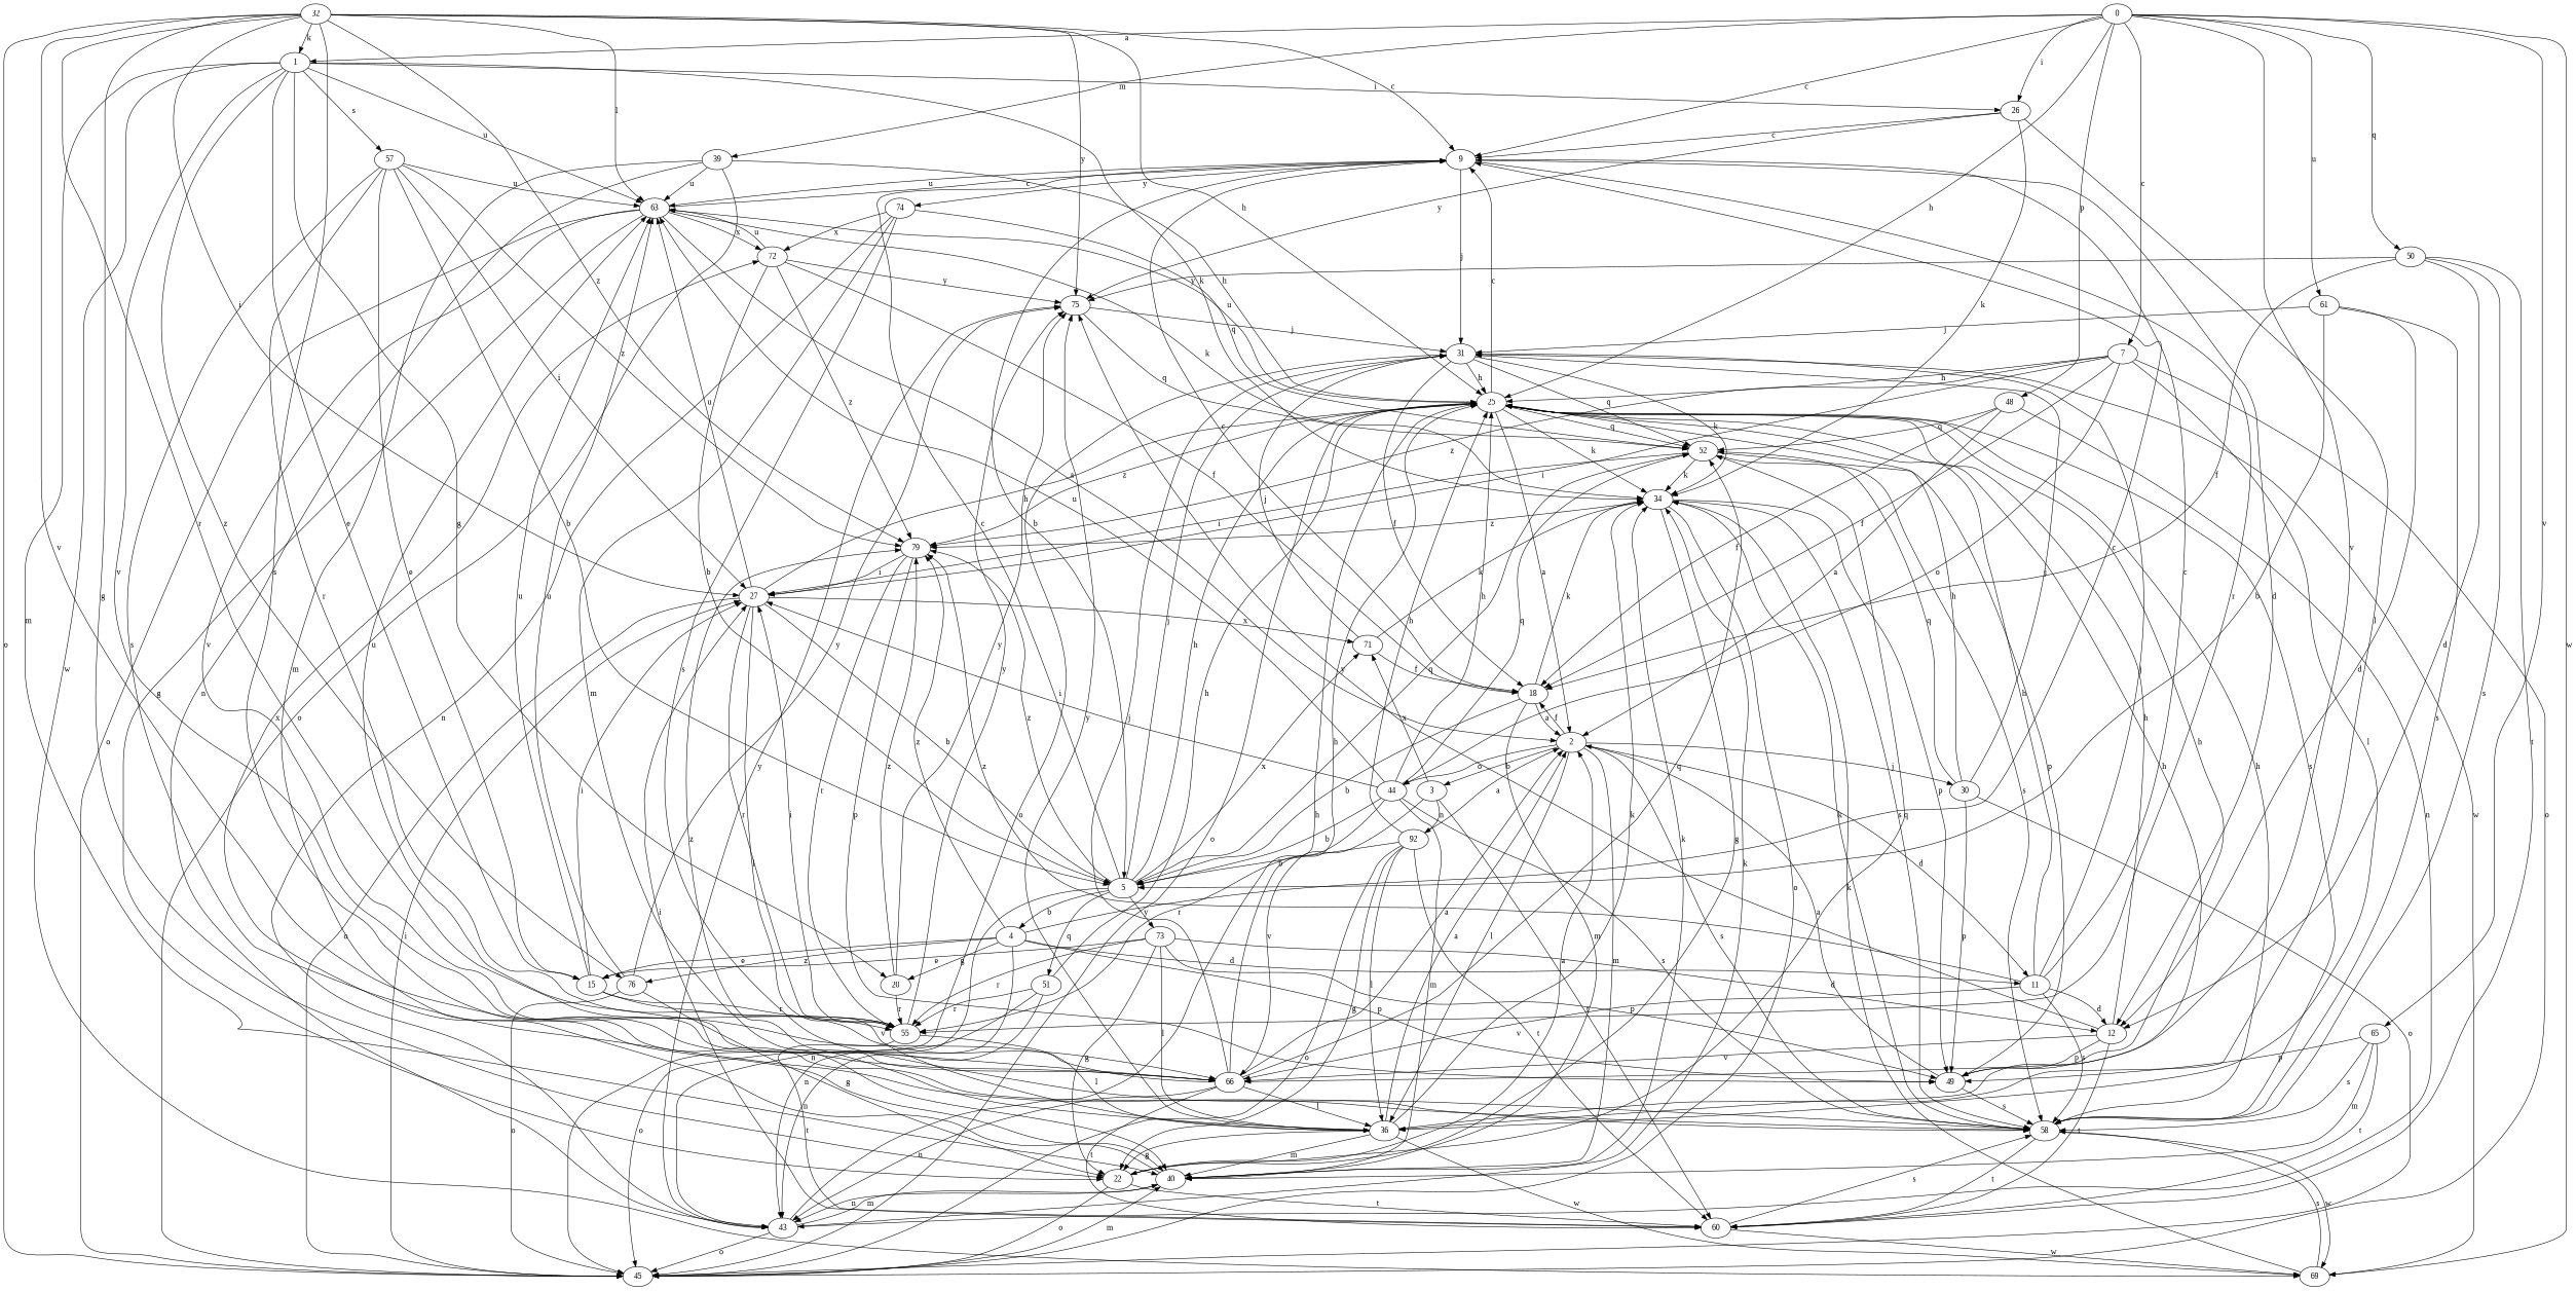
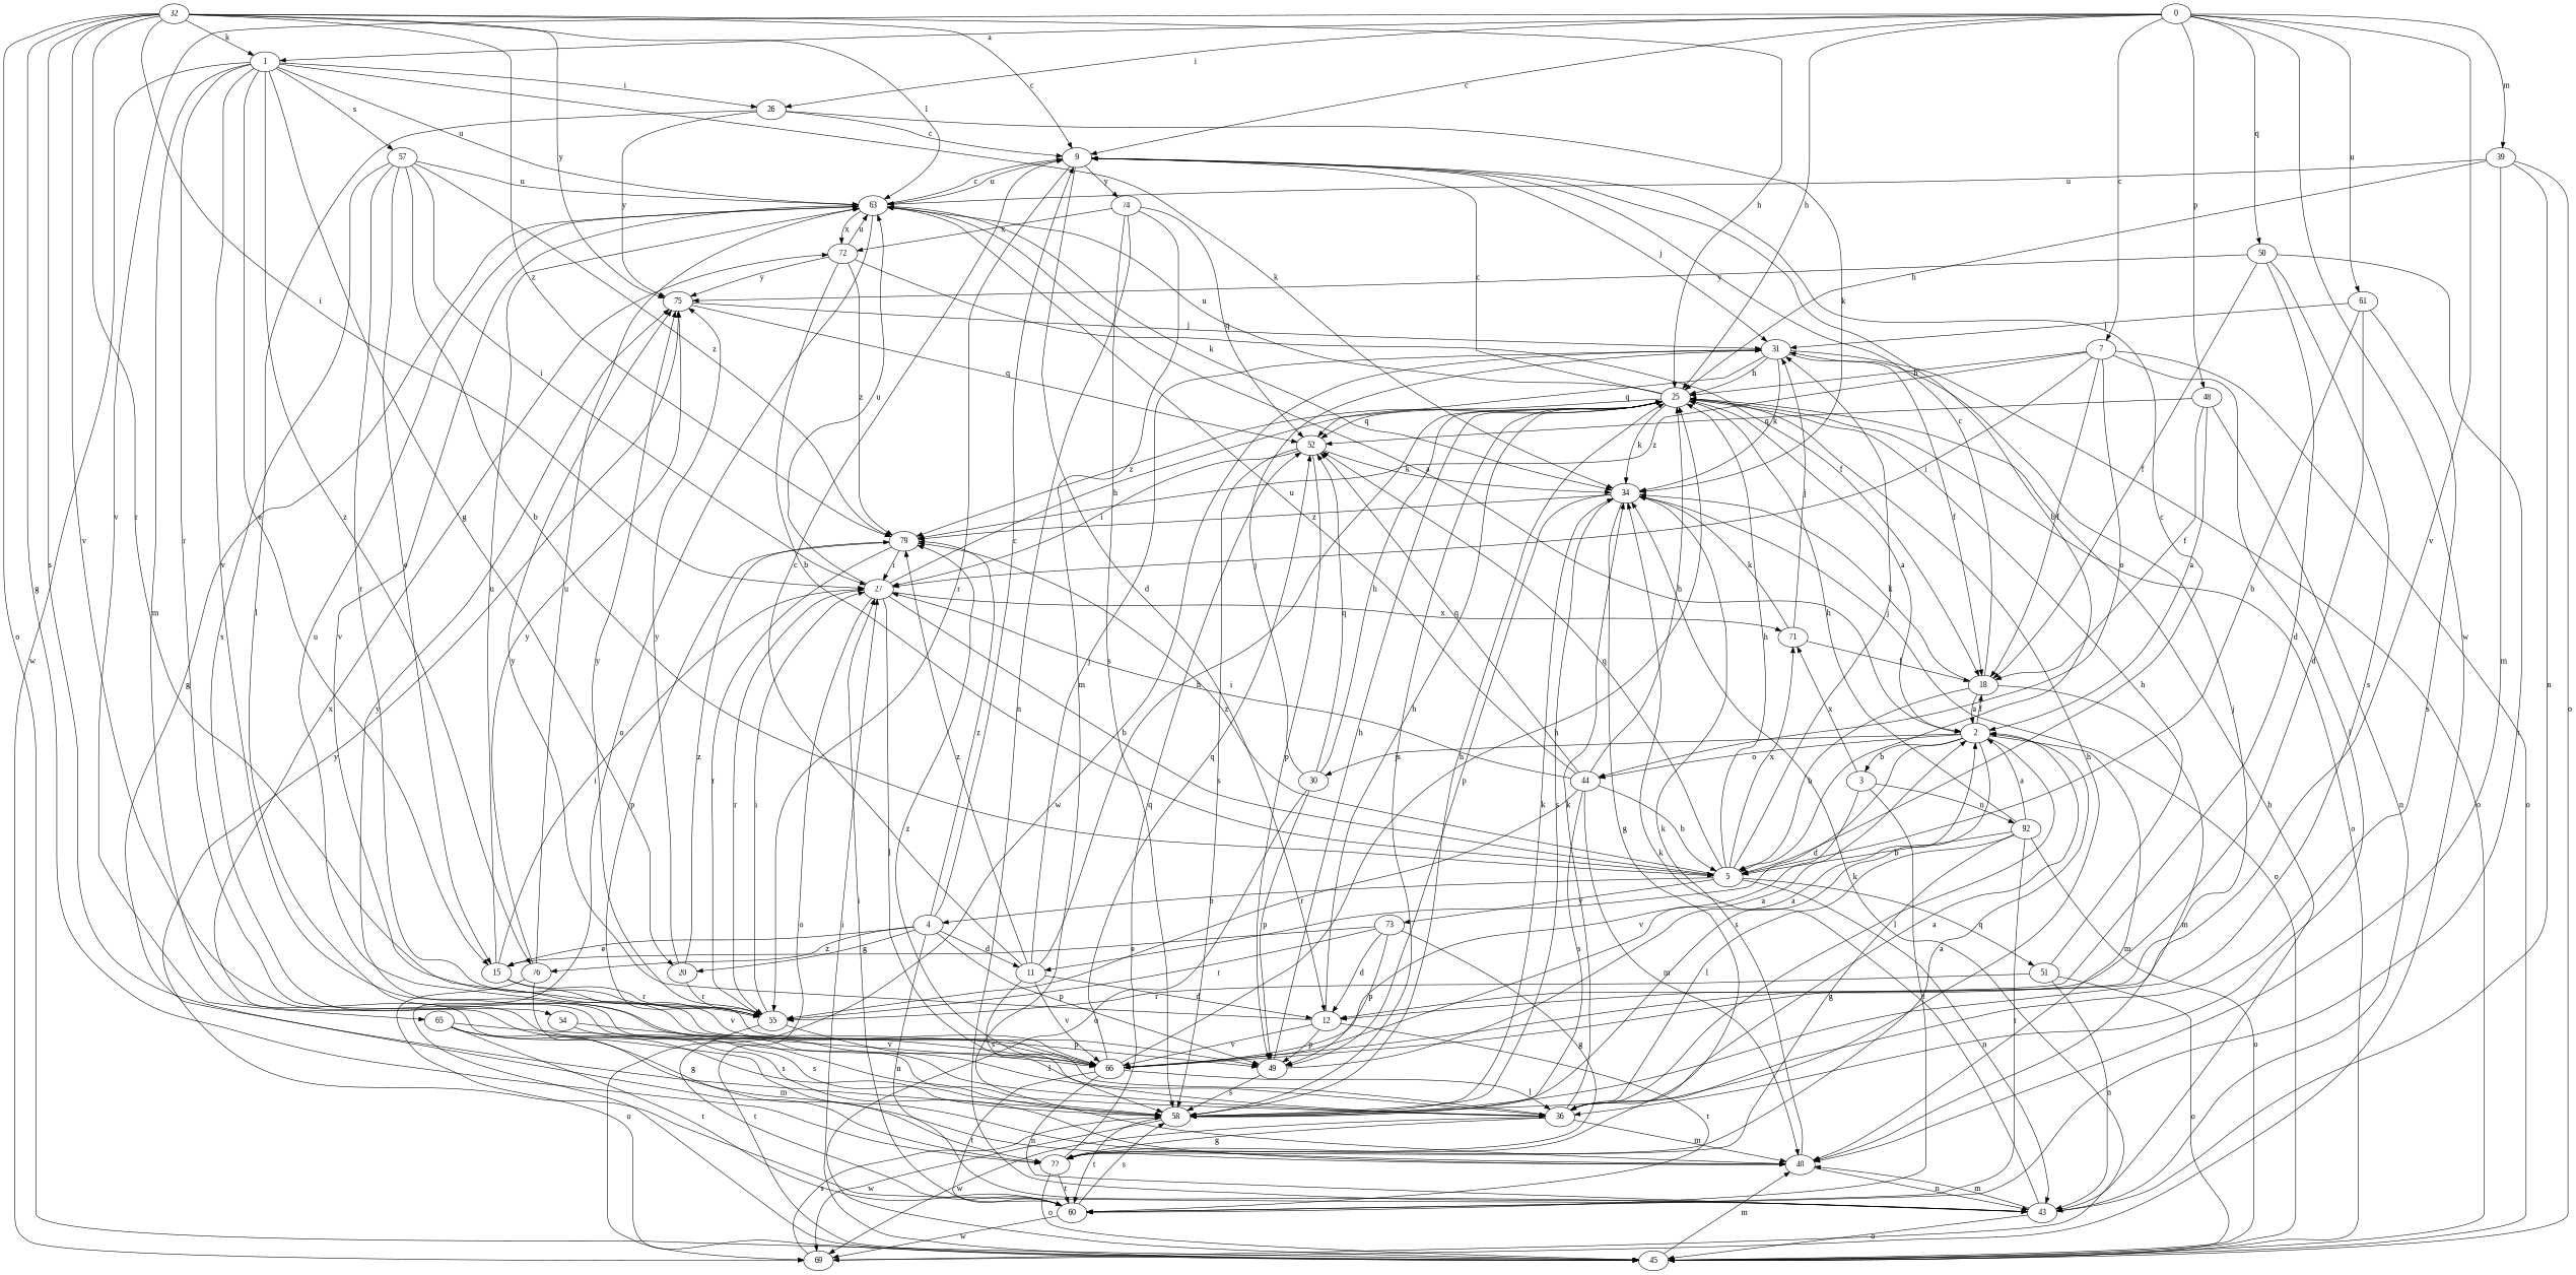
  strict digraph {
    fontname="Liberation Serif"
    node [fontname="Liberation Serif"]
    edge [fontname="Liberation Serif"]
    0
    1
    7
    9
    25
    26
    39
    48
    50
    61
    65
    66
    69
    15
    20
    34
    40
+   54
    57
    63
    76
    18
    36
    44
    79
    27
    45
    5
    31
    12
    55
    74
    2
    58
    52
    75
    43
    60
    49
    32
    22
    72
    3
    11
    30
    n46 [label=92]
    71
    4
    51
    73
    0 -> 1 [label=a]
    0 -> 7 [label=c]
    0 -> 9 [label=c]
    0 -> 25 [label=h]
    0 -> 26 [label=i]
    0 -> 39 [label=m]
    0 -> 48 [label=p]
    0 -> 50 [label=q]
    0 -> 61 [label=u]
    0 -> 65 [label=v]
    0 -> 66 [label=v]
    0 -> 69 [label=w]
    1 -> 26 [label=i]
    1 -> 66 [label=v]
    1 -> 69 [label=w]
    1 -> 15 [label=e]
    1 -> 20 [label=g]
    1 -> 34 [label=k]
    1 -> 40 [label=m]
+   1 -> 54 [label=r]
    1 -> 57 [label=s]
    1 -> 63 [label=u]
    1 -> 76 [label=z]
    7 -> 25 [label=h]
    7 -> 18 [label=f]
    7 -> 36 [label=l]
    7 -> 44 [label=o]
    7 -> 79 [label=z]
    7 -> 27 [label=i]
    7 -> 45 [label=o]
    9 -> 63 [label=u]
    9 -> 5 [label=b]
    9 -> 31 [label=j]
    9 -> 12 [label=d]
    9 -> 55 [label=r]
    9 -> 74 [label=y]
    25 -> 9 [label=c]
    25 -> 34 [label=k]
    25 -> 63 [label=u]
    25 -> 79 [label=z]
    25 -> 45 [label=o]
    25 -> 2 [label=a]
    25 -> 58 [label=s]
    25 -> 52 [label=q]
    26 -> 9 [label=c]
    26 -> 34 [label=k]
    26 -> 36 [label=l]
    26 -> 75 [label=y]
    39 -> 25 [label=h]
    39 -> 40 [label=m]
    39 -> 63 [label=u]
    39 -> 45 [label=o]
    39 -> 43 [label=n]
    48 -> 18 [label=f]
    48 -> 2 [label=a]
    48 -> 52 [label=q]
    48 -> 43 [label=n]
    50 -> 18 [label=f]
    50 -> 12 [label=d]
    50 -> 58 [label=s]
    50 -> 75 [label=y]
    50 -> 60 [label=t]
    61 -> 5 [label=b]
    61 -> 31 [label=j]
    61 -> 12 [label=d]
    61 -> 58 [label=s]
    65 -> 40 [label=m]
    65 -> 58 [label=s]
    65 -> 60 [label=t]
    65 -> 49 [label=p]
    66 -> 25 [label=h]
    66 -> 63 [label=u]
    66 -> 36 [label=l]
    66 -> 31 [label=j]
    66 -> 2 [label=a]
    66 -> 52 [label=q]
    66 -> 43 [label=n]
    66 -> 60 [label=t]
    69 -> 34 [label=k]
    69 -> 58 [label=s]
    15 -> 66 [label=v]
    15 -> 63 [label=u]
    15 -> 27 [label=i]
    15 -> 55 [label=r]
    20 -> 79 [label=z]
    20 -> 55 [label=r]
    20 -> 75 [label=y]
    34 -> 79 [label=z]
    34 -> 45 [label=o]
    34 -> 58 [label=s]
    34 -> 49 [label=p]
    34 -> 22 [label=g]
    40 -> 34 [label=k]
    40 -> 43 [label=n]
    40 -> 72 [label=x]
+   54 -> 66 [label=v]
+   54 -> 58 [label=s]
    57 -> 15 [label=e]
    57 -> 63 [label=u]
    57 -> 79 [label=z]
    57 -> 27 [label=i]
    57 -> 5 [label=b]
    57 -> 55 [label=r]
    57 -> 58 [label=s]
    63 -> 9 [label=c]
    63 -> 66 [label=v]
    63 -> 34 [label=k]
    63 -> 45 [label=o]
    63 -> 2 [label=a]
    63 -> 22 [label=g]
    63 -> 72 [label=x]
    76 -> 63 [label=u]
    76 -> 45 [label=o]
    76 -> 75 [label=y]
    76 -> 22 [label=g]
    18 -> 9 [label=c]
    18 -> 34 [label=k]
    18 -> 40 [label=m]
    18 -> 5 [label=b]
    18 -> 2 [label=a]
    36 -> 25 [label=h]
    36 -> 69 [label=w]
    36 -> 34 [label=k]
    36 -> 40 [label=m]
    36 -> 79 [label=z]
    36 -> 2 [label=a]
    36 -> 75 [label=y]
    36 -> 22 [label=g]
    44 -> 25 [label=h]
    44 -> 40 [label=m]
    44 -> 63 [label=u]
    44 -> 27 [label=i]
    44 -> 5 [label=b]
    44 -> 55 [label=r]
    44 -> 58 [label=s]
    44 -> 52 [label=q]
    79 -> 27 [label=i]
    79 -> 55 [label=r]
    79 -> 49 [label=p]
    27 -> 25 [label=h]
    27 -> 63 [label=u]
    27 -> 36 [label=l]
    27 -> 45 [label=o]
    27 -> 5 [label=b]
    27 -> 55 [label=r]
    27 -> 71 [label=x]
    45 -> 40 [label=m]
    45 -> 27 [label=i]
    5 -> 9 [label=c]
    5 -> 25 [label=h]
    5 -> 79 [label=z]
    5 -> 31 [label=j]
    5 -> 52 [label=q]
    5 -> 43 [label=n]
    5 -> 71 [label=x]
    5 -> 4 [label=b]
    5 -> 51 [label=q]
    5 -> 73 [label=y]
    31 -> 25 [label=h]
    31 -> 69 [label=w]
    31 -> 34 [label=k]
    31 -> 18 [label=f]
    31 -> 45 [label=o]
    31 -> 52 [label=q]
    12 -> 25 [label=h]
    12 -> 66 [label=v]
    12 -> 75 [label=y]
    12 -> 60 [label=t]
    12 -> 49 [label=p]
    55 -> 36 [label=l]
    55 -> 27 [label=i]
    55 -> 75 [label=y]
    55 -> 60 [label=t]
    74 -> 40 [label=m]
    74 -> 58 [label=s]
    74 -> 52 [label=q]
    74 -> 43 [label=n]
    74 -> 72 [label=x]
    2 -> 40 [label=m]
    2 -> 18 [label=f]
    2 -> 36 [label=l]
    2 -> 44 [label=o]
    2 -> 58 [label=s]
    2 -> 3 [label=b]
    2 -> 11 [label=d]
    2 -> 30 [label=j]
    58 -> 25 [label=h]
    58 -> 69 [label=w]
    58 -> 34 [label=k]
    58 -> 60 [label=t]
    52 -> 34 [label=k]
    52 -> 27 [label=i]
    52 -> 58 [label=s]
    52 -> 49 [label=p]
    75 -> 31 [label=j]
    75 -> 52 [label=q]
    43 -> 25 [label=h]
    43 -> 34 [label=k]
    43 -> 40 [label=m]
    43 -> 45 [label=o]
    43 -> 75 [label=y]
    60 -> 69 [label=w]
    60 -> 27 [label=i]
    60 -> 58 [label=s]
    49 -> 25 [label=h]
    49 -> 2 [label=a]
    49 -> 58 [label=s]
    32 -> 1 [label=k]
    32 -> 9 [label=c]
    32 -> 25 [label=h]
    32 -> 66 [label=v]
    32 -> 63 [label=l]
    32 -> 79 [label=z]
    32 -> 27 [label=i]
    32 -> 45 [label=o]
    32 -> 55 [label=r]
    32 -> 58 [label=s]
    32 -> 75 [label=y]
    32 -> 22 [label=g]
    22 -> 45 [label=o]
    22 -> 2 [label=a]
    22 -> 52 [label=q]
    22 -> 60 [label=t]
    72 -> 63 [label=u]
    72 -> 18 [label=f]
    72 -> 79 [label=z]
    72 -> 5 [label=b]
    72 -> 75 [label=y]
    3 -> 66 [label=v]
    3 -> 60 [label=t]
    3 -> n46 [label=n]
    3 -> 71 [label=x]
    11 -> 9 [label=c]
    11 -> 25 [label=h]
    11 -> 66 [label=v]
    11 -> 79 [label=z]
    11 -> 31 [label=j]
    11 -> 12 [label=d]
    11 -> 58 [label=s]
    30 -> 25 [label=h]
    30 -> 45 [label=o]
    30 -> 31 [label=j]
    30 -> 52 [label=q]
    30 -> 49 [label=p]
    n46 -> 25 [label=h]
    n46 -> 36 [label=l]
    n46 -> 45 [label=o]
    n46 -> 5 [label=b]
    n46 -> 2 [label=a]
    n46 -> 60 [label=t]
    n46 -> 22 [label=g]
    71 -> 34 [label=k]
    71 -> 18 [label=f]
    71 -> 31 [label=j]
    4 -> 9 [label=c]
    4 -> 15 [label=e]
    4 -> 20 [label=g]
    4 -> 76 [label=z]
    4 -> 79 [label=z]
    4 -> 43 [label=n]
    4 -> 49 [label=p]
    4 -> 11 [label=d]
    51 -> 25 [label=h]
    51 -> 45 [label=o]
    51 -> 55 [label=r]
    51 -> 43 [label=n]
    73 -> 15 [label=e]
-   73 -> 36 [label=l]
    73 -> 12 [label=d]
    73 -> 55 [label=r]
    73 -> 49 [label=p]
    73 -> 22 [label=g]
  }
